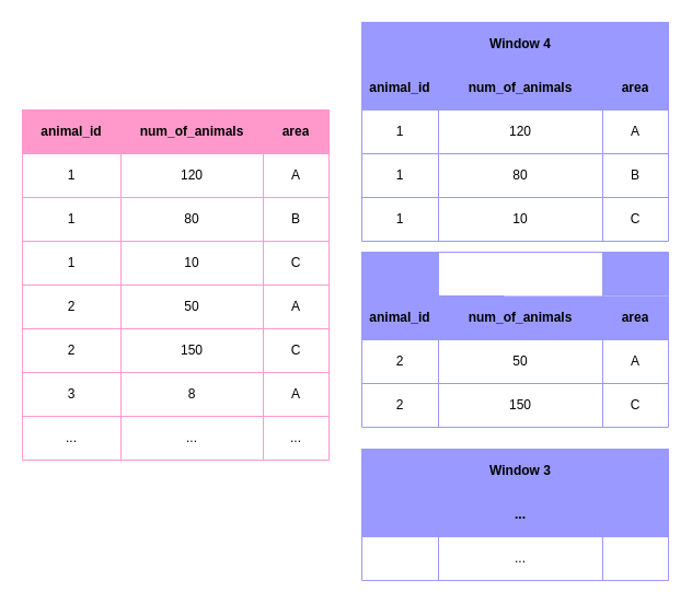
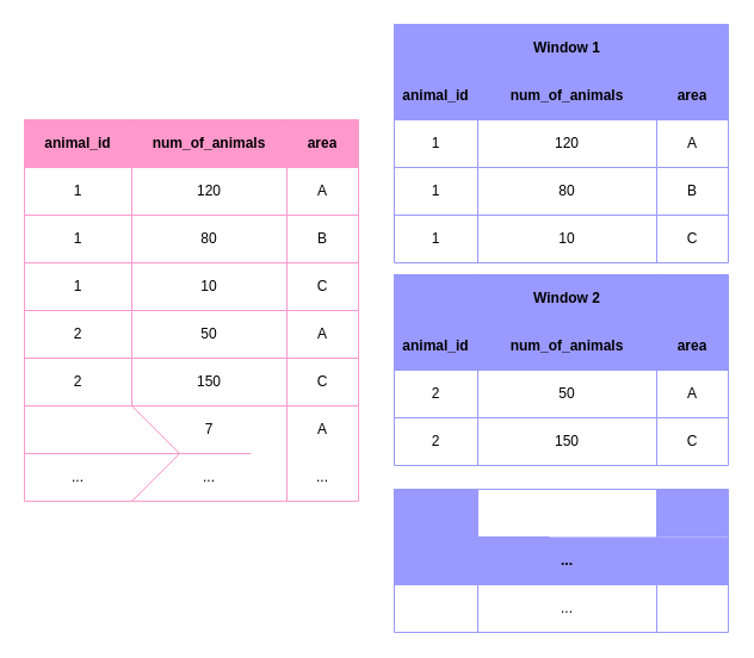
  <mxCell id="0" />
  <mxCell id="1" parent="0" />
  <mxCell id="2" value="" style="shape=table;html=1;whiteSpace=wrap;startSize=0;container=1;collapsible=0;childLayout=tableLayout;fontStyle=0;strokeColor=#FF99CC;" vertex="1" parent="1"><mxGeometry x="20" y="100" width="280" height="320" as="geometry" /></mxCell>
  <mxCell id="3" value="" style="shape=partialRectangle;html=1;whiteSpace=wrap;collapsible=0;dropTarget=0;pointerEvents=0;fillColor=none;top=0;left=0;bottom=0;right=0;points=[[0,0.5],[1,0.5]];portConstraint=eastwest;fontStyle=0;" vertex="1" parent="2"><mxGeometry width="280" height="40" as="geometry" /></mxCell>
  <mxCell id="4" value="&lt;b&gt;animal_id&lt;/b&gt;" style="shape=partialRectangle;html=1;whiteSpace=wrap;connectable=0;top=0;left=0;bottom=0;right=0;overflow=hidden;fontStyle=0;fillColor=#FF99CC;" vertex="1" parent="3"><mxGeometry width="90" height="40" as="geometry" /></mxCell>
  <mxCell id="5" value="&lt;b&gt;num_of_animals&lt;/b&gt;" style="shape=partialRectangle;html=1;whiteSpace=wrap;connectable=0;top=0;left=0;bottom=0;right=0;overflow=hidden;fontStyle=0;fillColor=#FF99CC;" vertex="1" parent="3"><mxGeometry x="90" width="130" height="40" as="geometry" /></mxCell>
  <mxCell id="6" value="&lt;b&gt;area&lt;/b&gt;" style="shape=partialRectangle;html=1;whiteSpace=wrap;connectable=0;top=0;left=0;bottom=0;right=0;overflow=hidden;fontStyle=0;fillColor=#FF99CC;" vertex="1" parent="3"><mxGeometry x="220" width="60" height="40" as="geometry" /></mxCell>
  <mxCell id="7" value="" style="shape=partialRectangle;html=1;whiteSpace=wrap;collapsible=0;dropTarget=0;pointerEvents=0;fillColor=none;top=0;left=0;bottom=0;right=0;points=[[0,0.5],[1,0.5]];portConstraint=eastwest;fontStyle=0;" vertex="1" parent="2"><mxGeometry y="40" width="280" height="40" as="geometry" /></mxCell>
  <mxCell id="8" value="1" style="shape=partialRectangle;html=1;whiteSpace=wrap;connectable=0;fillColor=none;top=0;left=0;bottom=0;right=0;overflow=hidden;fontStyle=0;" vertex="1" parent="7"><mxGeometry width="90" height="40" as="geometry" /></mxCell>
  <mxCell id="9" value="120" style="shape=partialRectangle;html=1;whiteSpace=wrap;connectable=0;fillColor=none;top=0;left=0;bottom=0;right=0;overflow=hidden;fontStyle=0;" vertex="1" parent="7"><mxGeometry x="90" width="130" height="40" as="geometry" /></mxCell>
  <mxCell id="10" value="A" style="shape=partialRectangle;html=1;whiteSpace=wrap;connectable=0;fillColor=none;top=0;left=0;bottom=0;right=0;overflow=hidden;fontStyle=0;" vertex="1" parent="7"><mxGeometry x="220" width="60" height="40" as="geometry" /></mxCell>
  <mxCell id="11" value="" style="shape=partialRectangle;html=1;whiteSpace=wrap;collapsible=0;dropTarget=0;pointerEvents=0;fillColor=none;top=0;left=0;bottom=0;right=0;points=[[0,0.5],[1,0.5]];portConstraint=eastwest;fontStyle=0;" vertex="1" parent="2"><mxGeometry y="80" width="280" height="40" as="geometry" /></mxCell>
  <mxCell id="12" value="1" style="shape=partialRectangle;html=1;whiteSpace=wrap;connectable=0;fillColor=none;top=0;left=0;bottom=0;right=0;overflow=hidden;fontStyle=0;" vertex="1" parent="11"><mxGeometry width="90" height="40" as="geometry" /></mxCell>
  <mxCell id="13" value="80" style="shape=partialRectangle;html=1;whiteSpace=wrap;connectable=0;fillColor=none;top=0;left=0;bottom=0;right=0;overflow=hidden;fontStyle=0;" vertex="1" parent="11"><mxGeometry x="90" width="130" height="40" as="geometry" /></mxCell>
  <mxCell id="14" value="B" style="shape=partialRectangle;html=1;whiteSpace=wrap;connectable=0;fillColor=none;top=0;left=0;bottom=0;right=0;overflow=hidden;fontStyle=0;" vertex="1" parent="11"><mxGeometry x="220" width="60" height="40" as="geometry" /></mxCell>
  <mxCell id="15" style="shape=partialRectangle;html=1;whiteSpace=wrap;collapsible=0;dropTarget=0;pointerEvents=0;fillColor=none;top=0;left=0;bottom=0;right=0;points=[[0,0.5],[1,0.5]];portConstraint=eastwest;fontStyle=0;" vertex="1" parent="2"><mxGeometry y="120" width="280" height="40" as="geometry" /></mxCell>
  <mxCell id="16" value="1" style="shape=partialRectangle;html=1;whiteSpace=wrap;connectable=0;fillColor=none;top=0;left=0;bottom=0;right=0;overflow=hidden;fontStyle=0;" vertex="1" parent="15"><mxGeometry width="90" height="40" as="geometry" /></mxCell>
  <mxCell id="17" value="10" style="shape=partialRectangle;html=1;whiteSpace=wrap;connectable=0;fillColor=none;top=0;left=0;bottom=0;right=0;overflow=hidden;fontStyle=0;" vertex="1" parent="15"><mxGeometry x="90" width="130" height="40" as="geometry" /></mxCell>
  <mxCell id="18" value="C" style="shape=partialRectangle;html=1;whiteSpace=wrap;connectable=0;fillColor=none;top=0;left=0;bottom=0;right=0;overflow=hidden;fontStyle=0;" vertex="1" parent="15"><mxGeometry x="220" width="60" height="40" as="geometry" /></mxCell>
  <mxCell id="19" style="shape=partialRectangle;html=1;whiteSpace=wrap;collapsible=0;dropTarget=0;pointerEvents=0;fillColor=none;top=0;left=0;bottom=0;right=0;points=[[0,0.5],[1,0.5]];portConstraint=eastwest;fontStyle=0;" vertex="1" parent="2"><mxGeometry y="160" width="280" height="40" as="geometry" /></mxCell>
  <mxCell id="20" value="2" style="shape=partialRectangle;html=1;whiteSpace=wrap;connectable=0;fillColor=none;top=0;left=0;bottom=0;right=0;overflow=hidden;fontStyle=0;" vertex="1" parent="19"><mxGeometry width="90" height="40" as="geometry" /></mxCell>
  <mxCell id="21" value="50" style="shape=partialRectangle;html=1;whiteSpace=wrap;connectable=0;fillColor=none;top=0;left=0;bottom=0;right=0;overflow=hidden;fontStyle=0;" vertex="1" parent="19"><mxGeometry x="90" width="130" height="40" as="geometry" /></mxCell>
  <mxCell id="22" value="A" style="shape=partialRectangle;html=1;whiteSpace=wrap;connectable=0;fillColor=none;top=0;left=0;bottom=0;right=0;overflow=hidden;fontStyle=0;" vertex="1" parent="19"><mxGeometry x="220" width="60" height="40" as="geometry" /></mxCell>
  <mxCell id="23" style="shape=partialRectangle;html=1;whiteSpace=wrap;collapsible=0;dropTarget=0;pointerEvents=0;fillColor=none;top=0;left=0;bottom=0;right=0;points=[[0,0.5],[1,0.5]];portConstraint=eastwest;fontStyle=0;" vertex="1" parent="2"><mxGeometry y="200" width="280" height="40" as="geometry" /></mxCell>
  <mxCell id="24" value="2" style="shape=partialRectangle;html=1;whiteSpace=wrap;connectable=0;fillColor=none;top=0;left=0;bottom=0;right=0;overflow=hidden;fontStyle=0;" vertex="1" parent="23"><mxGeometry width="90" height="40" as="geometry" /></mxCell>
  <mxCell id="25" value="150" style="shape=partialRectangle;html=1;whiteSpace=wrap;connectable=0;fillColor=none;top=0;left=0;bottom=0;right=0;overflow=hidden;fontStyle=0;" vertex="1" parent="23"><mxGeometry x="90" width="130" height="40" as="geometry" /></mxCell>
  <mxCell id="26" value="C" style="shape=partialRectangle;html=1;whiteSpace=wrap;connectable=0;fillColor=none;top=0;left=0;bottom=0;right=0;overflow=hidden;fontStyle=0;" vertex="1" parent="23"><mxGeometry x="220" width="60" height="40" as="geometry" /></mxCell>
  <mxCell id="27" style="shape=partialRectangle;html=1;whiteSpace=wrap;collapsible=0;dropTarget=0;pointerEvents=0;fillColor=none;top=0;left=0;bottom=0;right=0;points=[[0,0.5],[1,0.5]];portConstraint=eastwest;fontStyle=0;" vertex="1" parent="2"><mxGeometry y="240" width="280" height="40" as="geometry" /></mxCell>
- <mxCell id="28" value="3" style="shape=partialRectangle;html=1;whiteSpace=wrap;connectable=0;fillColor=none;top=0;left=0;bottom=0;right=0;overflow=hidden;fontStyle=0;" vertex="1" parent="27"><mxGeometry width="90" height="40" as="geometry" /></mxCell>
- <mxCell id="29" value="8" style="shape=partialRectangle;html=1;whiteSpace=wrap;connectable=0;fillColor=none;top=0;left=0;bottom=0;right=0;overflow=hidden;fontStyle=0;" vertex="1" parent="27"><mxGeometry x="90" width="130" height="40" as="geometry" /></mxCell>
+ <mxCell id="29" value="7" style="shape=partialRectangle;html=1;whiteSpace=wrap;connectable=0;fillColor=none;top=0;left=0;bottom=0;right=0;overflow=hidden;fontStyle=0;" vertex="1" parent="27"><mxGeometry x="90" width="130" height="40" as="geometry" /></mxCell>
  <mxCell id="30" value="A" style="shape=partialRectangle;html=1;whiteSpace=wrap;connectable=0;fillColor=none;top=0;left=0;bottom=0;right=0;overflow=hidden;fontStyle=0;" vertex="1" parent="27"><mxGeometry x="220" width="60" height="40" as="geometry" /></mxCell>
  <mxCell id="31" style="shape=partialRectangle;html=1;whiteSpace=wrap;collapsible=0;dropTarget=0;pointerEvents=0;fillColor=none;top=0;left=0;bottom=0;right=0;points=[[0,0.5],[1,0.5]];portConstraint=eastwest;fontStyle=0;" vertex="1" parent="2"><mxGeometry y="280" width="280" height="40" as="geometry" /></mxCell>
  <mxCell id="32" value="..." style="shape=partialRectangle;html=1;whiteSpace=wrap;connectable=0;fillColor=none;top=0;left=0;bottom=0;right=0;overflow=hidden;fontStyle=0;" vertex="1" parent="31"><mxGeometry width="90" height="40" as="geometry" /></mxCell>
  <mxCell id="33" value="..." style="shape=partialRectangle;html=1;whiteSpace=wrap;connectable=0;fillColor=none;top=0;left=0;bottom=0;right=0;overflow=hidden;fontStyle=0;" vertex="1" parent="31"><mxGeometry x="90" width="130" height="40" as="geometry" /></mxCell>
  <mxCell id="34" value="..." style="shape=partialRectangle;html=1;whiteSpace=wrap;connectable=0;fillColor=none;top=0;left=0;bottom=0;right=0;overflow=hidden;fontStyle=0;" vertex="1" parent="31"><mxGeometry x="220" width="60" height="40" as="geometry" /></mxCell>
  <mxCell id="35" value="" style="shape=table;html=1;whiteSpace=wrap;startSize=0;container=1;collapsible=0;childLayout=tableLayout;fontStyle=0;strokeColor=#9999FF;" vertex="1" parent="1"><mxGeometry x="330" y="20" width="280" height="200" as="geometry" /></mxCell>
  <mxCell id="36" style="shape=partialRectangle;html=1;whiteSpace=wrap;collapsible=0;dropTarget=0;pointerEvents=0;fillColor=none;top=0;left=0;bottom=0;right=0;points=[[0,0.5],[1,0.5]];portConstraint=eastwest;fontStyle=0;" vertex="1" parent="35"><mxGeometry width="280" height="40" as="geometry" /></mxCell>
  <mxCell id="37" style="shape=partialRectangle;html=1;whiteSpace=wrap;connectable=0;top=0;left=0;bottom=0;right=0;overflow=hidden;fontStyle=1;fillColor=#9999FF;" vertex="1" parent="36"><mxGeometry width="70" height="40" as="geometry" /></mxCell>
- <mxCell id="38" value="&lt;b&gt;Window 4&lt;/b&gt;" style="shape=partialRectangle;html=1;whiteSpace=wrap;connectable=0;top=0;left=0;bottom=0;right=0;overflow=hidden;fontStyle=0;fillColor=#9999FF;" vertex="1" parent="36"><mxGeometry x="70" width="150" height="40" as="geometry" /></mxCell>
+ <mxCell id="38" value="&lt;b&gt;Window 1&lt;/b&gt;" style="shape=partialRectangle;html=1;whiteSpace=wrap;connectable=0;top=0;left=0;bottom=0;right=0;overflow=hidden;fontStyle=0;fillColor=#9999FF;" vertex="1" parent="36"><mxGeometry x="70" width="150" height="40" as="geometry" /></mxCell>
  <mxCell id="39" style="shape=partialRectangle;html=1;whiteSpace=wrap;connectable=0;top=0;left=0;bottom=0;right=0;overflow=hidden;fontStyle=0;fillColor=#9999FF;" vertex="1" parent="36"><mxGeometry x="220" width="60" height="40" as="geometry" /></mxCell>
  <mxCell id="40" value="" style="shape=partialRectangle;html=1;whiteSpace=wrap;collapsible=0;dropTarget=0;pointerEvents=0;fillColor=none;top=0;left=0;bottom=0;right=0;points=[[0,0.5],[1,0.5]];portConstraint=eastwest;fontStyle=0;" vertex="1" parent="35"><mxGeometry y="40" width="280" height="40" as="geometry" /></mxCell>
  <mxCell id="41" value="animal_id" style="shape=partialRectangle;html=1;whiteSpace=wrap;connectable=0;top=0;left=0;bottom=0;right=0;overflow=hidden;fontStyle=1;fillColor=#9999FF;" vertex="1" parent="40"><mxGeometry width="70" height="40" as="geometry" /></mxCell>
  <mxCell id="42" value="&lt;b&gt;num_of_animals&lt;/b&gt;" style="shape=partialRectangle;html=1;whiteSpace=wrap;connectable=0;top=0;left=0;bottom=0;right=0;overflow=hidden;fontStyle=0;fillColor=#9999FF;" vertex="1" parent="40"><mxGeometry x="70" width="150" height="40" as="geometry" /></mxCell>
  <mxCell id="43" value="&lt;b&gt;area&lt;/b&gt;" style="shape=partialRectangle;html=1;whiteSpace=wrap;connectable=0;top=0;left=0;bottom=0;right=0;overflow=hidden;fontStyle=0;fillColor=#9999FF;" vertex="1" parent="40"><mxGeometry x="220" width="60" height="40" as="geometry" /></mxCell>
  <mxCell id="44" value="" style="shape=partialRectangle;html=1;whiteSpace=wrap;collapsible=0;dropTarget=0;pointerEvents=0;fillColor=none;top=0;left=0;bottom=0;right=0;points=[[0,0.5],[1,0.5]];portConstraint=eastwest;fontStyle=0;" vertex="1" parent="35"><mxGeometry y="80" width="280" height="40" as="geometry" /></mxCell>
  <mxCell id="45" value="1" style="shape=partialRectangle;html=1;whiteSpace=wrap;connectable=0;fillColor=none;top=0;left=0;bottom=0;right=0;overflow=hidden;fontStyle=0;" vertex="1" parent="44"><mxGeometry width="70" height="40" as="geometry" /></mxCell>
  <mxCell id="46" value="120" style="shape=partialRectangle;html=1;whiteSpace=wrap;connectable=0;fillColor=none;top=0;left=0;bottom=0;right=0;overflow=hidden;fontStyle=0;" vertex="1" parent="44"><mxGeometry x="70" width="150" height="40" as="geometry" /></mxCell>
  <mxCell id="47" value="A" style="shape=partialRectangle;html=1;whiteSpace=wrap;connectable=0;fillColor=none;top=0;left=0;bottom=0;right=0;overflow=hidden;fontStyle=0;" vertex="1" parent="44"><mxGeometry x="220" width="60" height="40" as="geometry" /></mxCell>
  <mxCell id="48" value="" style="shape=partialRectangle;html=1;whiteSpace=wrap;collapsible=0;dropTarget=0;pointerEvents=0;fillColor=none;top=0;left=0;bottom=0;right=0;points=[[0,0.5],[1,0.5]];portConstraint=eastwest;fontStyle=0;" vertex="1" parent="35"><mxGeometry y="120" width="280" height="40" as="geometry" /></mxCell>
  <mxCell id="49" value="1" style="shape=partialRectangle;html=1;whiteSpace=wrap;connectable=0;fillColor=none;top=0;left=0;bottom=0;right=0;overflow=hidden;fontStyle=0;" vertex="1" parent="48"><mxGeometry width="70" height="40" as="geometry" /></mxCell>
  <mxCell id="50" value="80" style="shape=partialRectangle;html=1;whiteSpace=wrap;connectable=0;fillColor=none;top=0;left=0;bottom=0;right=0;overflow=hidden;fontStyle=0;" vertex="1" parent="48"><mxGeometry x="70" width="150" height="40" as="geometry" /></mxCell>
  <mxCell id="51" value="B" style="shape=partialRectangle;html=1;whiteSpace=wrap;connectable=0;fillColor=none;top=0;left=0;bottom=0;right=0;overflow=hidden;fontStyle=0;" vertex="1" parent="48"><mxGeometry x="220" width="60" height="40" as="geometry" /></mxCell>
  <mxCell id="52" style="shape=partialRectangle;html=1;whiteSpace=wrap;collapsible=0;dropTarget=0;pointerEvents=0;fillColor=none;top=0;left=0;bottom=0;right=0;points=[[0,0.5],[1,0.5]];portConstraint=eastwest;fontStyle=0;" vertex="1" parent="35"><mxGeometry y="160" width="280" height="40" as="geometry" /></mxCell>
  <mxCell id="53" value="1" style="shape=partialRectangle;html=1;whiteSpace=wrap;connectable=0;fillColor=none;top=0;left=0;bottom=0;right=0;overflow=hidden;fontStyle=0;" vertex="1" parent="52"><mxGeometry width="70" height="40" as="geometry" /></mxCell>
  <mxCell id="54" value="10" style="shape=partialRectangle;html=1;whiteSpace=wrap;connectable=0;fillColor=none;top=0;left=0;bottom=0;right=0;overflow=hidden;fontStyle=0;" vertex="1" parent="52"><mxGeometry x="70" width="150" height="40" as="geometry" /></mxCell>
  <mxCell id="55" value="C" style="shape=partialRectangle;html=1;whiteSpace=wrap;connectable=0;fillColor=none;top=0;left=0;bottom=0;right=0;overflow=hidden;fontStyle=0;" vertex="1" parent="52"><mxGeometry x="220" width="60" height="40" as="geometry" /></mxCell>
  <mxCell id="56" value="" style="shape=table;html=1;whiteSpace=wrap;startSize=0;container=1;collapsible=0;childLayout=tableLayout;fontStyle=0;strokeColor=#9999FF;" vertex="1" parent="1"><mxGeometry x="330" y="230" width="280" height="160" as="geometry" /></mxCell>
  <mxCell id="57" style="shape=partialRectangle;html=1;whiteSpace=wrap;collapsible=0;dropTarget=0;pointerEvents=0;fillColor=none;top=0;left=0;bottom=0;right=0;points=[[0,0.5],[1,0.5]];portConstraint=eastwest;fontStyle=0;" vertex="1" parent="56"><mxGeometry width="280" height="40" as="geometry" /></mxCell>
  <mxCell id="58" style="shape=partialRectangle;html=1;whiteSpace=wrap;connectable=0;top=0;left=0;bottom=0;right=0;overflow=hidden;fontStyle=1;fillColor=#9999FF;" vertex="1" parent="57"><mxGeometry width="70" height="40" as="geometry" /></mxCell>
+ <mxCell id="59" value="&lt;b&gt;Window 2&lt;/b&gt;" style="shape=partialRectangle;html=1;whiteSpace=wrap;connectable=0;top=0;left=0;bottom=0;right=0;overflow=hidden;fontStyle=0;fillColor=#9999FF;" vertex="1" parent="57"><mxGeometry x="70" width="150" height="40" as="geometry" /></mxCell>
  <mxCell id="60" style="shape=partialRectangle;html=1;whiteSpace=wrap;connectable=0;top=0;left=0;bottom=0;right=0;overflow=hidden;fontStyle=0;fillColor=#9999FF;" vertex="1" parent="57"><mxGeometry x="220" width="60" height="40" as="geometry" /></mxCell>
  <mxCell id="61" value="" style="shape=partialRectangle;html=1;whiteSpace=wrap;collapsible=0;dropTarget=0;pointerEvents=0;fillColor=none;top=0;left=0;bottom=0;right=0;points=[[0,0.5],[1,0.5]];portConstraint=eastwest;fontStyle=0;" vertex="1" parent="56"><mxGeometry y="40" width="280" height="40" as="geometry" /></mxCell>
  <mxCell id="62" value="animal_id" style="shape=partialRectangle;html=1;whiteSpace=wrap;connectable=0;top=0;left=0;bottom=0;right=0;overflow=hidden;fontStyle=1;fillColor=#9999FF;" vertex="1" parent="61"><mxGeometry width="70" height="40" as="geometry" /></mxCell>
  <mxCell id="63" value="&lt;b&gt;num_of_animals&lt;/b&gt;" style="shape=partialRectangle;html=1;whiteSpace=wrap;connectable=0;top=0;left=0;bottom=0;right=0;overflow=hidden;fontStyle=0;fillColor=#9999FF;" vertex="1" parent="61"><mxGeometry x="70" width="150" height="40" as="geometry" /></mxCell>
  <mxCell id="64" value="&lt;b&gt;area&lt;/b&gt;" style="shape=partialRectangle;html=1;whiteSpace=wrap;connectable=0;top=0;left=0;bottom=0;right=0;overflow=hidden;fontStyle=0;fillColor=#9999FF;" vertex="1" parent="61"><mxGeometry x="220" width="60" height="40" as="geometry" /></mxCell>
  <mxCell id="65" value="" style="shape=partialRectangle;html=1;whiteSpace=wrap;collapsible=0;dropTarget=0;pointerEvents=0;fillColor=none;top=0;left=0;bottom=0;right=0;points=[[0,0.5],[1,0.5]];portConstraint=eastwest;fontStyle=0;" vertex="1" parent="56"><mxGeometry y="80" width="280" height="40" as="geometry" /></mxCell>
  <mxCell id="66" value="2" style="shape=partialRectangle;html=1;whiteSpace=wrap;connectable=0;fillColor=none;top=0;left=0;bottom=0;right=0;overflow=hidden;fontStyle=0;" vertex="1" parent="65"><mxGeometry width="70" height="40" as="geometry" /></mxCell>
  <mxCell id="67" value="50" style="shape=partialRectangle;html=1;whiteSpace=wrap;connectable=0;fillColor=none;top=0;left=0;bottom=0;right=0;overflow=hidden;fontStyle=0;" vertex="1" parent="65"><mxGeometry x="70" width="150" height="40" as="geometry" /></mxCell>
  <mxCell id="68" value="A" style="shape=partialRectangle;html=1;whiteSpace=wrap;connectable=0;fillColor=none;top=0;left=0;bottom=0;right=0;overflow=hidden;fontStyle=0;" vertex="1" parent="65"><mxGeometry x="220" width="60" height="40" as="geometry" /></mxCell>
  <mxCell id="69" value="" style="shape=partialRectangle;html=1;whiteSpace=wrap;collapsible=0;dropTarget=0;pointerEvents=0;fillColor=none;top=0;left=0;bottom=0;right=0;points=[[0,0.5],[1,0.5]];portConstraint=eastwest;fontStyle=0;" vertex="1" parent="56"><mxGeometry y="120" width="280" height="40" as="geometry" /></mxCell>
  <mxCell id="70" value="2" style="shape=partialRectangle;html=1;whiteSpace=wrap;connectable=0;fillColor=none;top=0;left=0;bottom=0;right=0;overflow=hidden;fontStyle=0;" vertex="1" parent="69"><mxGeometry width="70" height="40" as="geometry" /></mxCell>
  <mxCell id="71" value="150" style="shape=partialRectangle;html=1;whiteSpace=wrap;connectable=0;fillColor=none;top=0;left=0;bottom=0;right=0;overflow=hidden;fontStyle=0;" vertex="1" parent="69"><mxGeometry x="70" width="150" height="40" as="geometry" /></mxCell>
  <mxCell id="72" value="C" style="shape=partialRectangle;html=1;whiteSpace=wrap;connectable=0;fillColor=none;top=0;left=0;bottom=0;right=0;overflow=hidden;fontStyle=0;" vertex="1" parent="69"><mxGeometry x="220" width="60" height="40" as="geometry" /></mxCell>
  <mxCell id="73" value="" style="shape=table;html=1;whiteSpace=wrap;startSize=0;container=1;collapsible=0;childLayout=tableLayout;fontStyle=0;strokeColor=#9999FF;" vertex="1" parent="1"><mxGeometry x="330" y="410" width="280" height="120" as="geometry" /></mxCell>
  <mxCell id="74" style="shape=partialRectangle;html=1;whiteSpace=wrap;collapsible=0;dropTarget=0;pointerEvents=0;fillColor=none;top=0;left=0;bottom=0;right=0;points=[[0,0.5],[1,0.5]];portConstraint=eastwest;fontStyle=0;" vertex="1" parent="73"><mxGeometry width="280" height="40" as="geometry" /></mxCell>
  <mxCell id="75" style="shape=partialRectangle;html=1;whiteSpace=wrap;connectable=0;top=0;left=0;bottom=0;right=0;overflow=hidden;fontStyle=1;fillColor=#9999FF;" vertex="1" parent="74"><mxGeometry width="70" height="40" as="geometry" /></mxCell>
- <mxCell id="76" value="&lt;b&gt;Window 3&lt;/b&gt;" style="shape=partialRectangle;html=1;whiteSpace=wrap;connectable=0;top=0;left=0;bottom=0;right=0;overflow=hidden;fontStyle=0;fillColor=#9999FF;" vertex="1" parent="74"><mxGeometry x="70" width="150" height="40" as="geometry" /></mxCell>
  <mxCell id="77" style="shape=partialRectangle;html=1;whiteSpace=wrap;connectable=0;top=0;left=0;bottom=0;right=0;overflow=hidden;fontStyle=0;fillColor=#9999FF;" vertex="1" parent="74"><mxGeometry x="220" width="60" height="40" as="geometry" /></mxCell>
  <mxCell id="78" value="" style="shape=partialRectangle;html=1;whiteSpace=wrap;collapsible=0;dropTarget=0;pointerEvents=0;fillColor=none;top=0;left=0;bottom=0;right=0;points=[[0,0.5],[1,0.5]];portConstraint=eastwest;fontStyle=0;" vertex="1" parent="73"><mxGeometry y="40" width="280" height="40" as="geometry" /></mxCell>
  <mxCell id="79" value="" style="shape=partialRectangle;html=1;whiteSpace=wrap;connectable=0;top=0;left=0;bottom=0;right=0;overflow=hidden;fontStyle=1;fillColor=#9999FF;" vertex="1" parent="78"><mxGeometry width="70" height="40" as="geometry" /></mxCell>
  <mxCell id="80" value="&lt;b&gt;...&lt;/b&gt;" style="shape=partialRectangle;html=1;whiteSpace=wrap;connectable=0;top=0;left=0;bottom=0;right=0;overflow=hidden;fontStyle=0;fillColor=#9999FF;" vertex="1" parent="78"><mxGeometry x="70" width="150" height="40" as="geometry" /></mxCell>
  <mxCell id="81" value="" style="shape=partialRectangle;html=1;whiteSpace=wrap;connectable=0;top=0;left=0;bottom=0;right=0;overflow=hidden;fontStyle=0;fillColor=#9999FF;" vertex="1" parent="78"><mxGeometry x="220" width="60" height="40" as="geometry" /></mxCell>
  <mxCell id="82" value="" style="shape=partialRectangle;html=1;whiteSpace=wrap;collapsible=0;dropTarget=0;pointerEvents=0;fillColor=none;top=0;left=0;bottom=0;right=0;points=[[0,0.5],[1,0.5]];portConstraint=eastwest;fontStyle=0;" vertex="1" parent="73"><mxGeometry y="80" width="280" height="40" as="geometry" /></mxCell>
  <mxCell id="83" value="" style="shape=partialRectangle;html=1;whiteSpace=wrap;connectable=0;fillColor=none;top=0;left=0;bottom=0;right=0;overflow=hidden;fontStyle=0;" vertex="1" parent="82"><mxGeometry width="70" height="40" as="geometry" /></mxCell>
  <mxCell id="84" value="..." style="shape=partialRectangle;html=1;whiteSpace=wrap;connectable=0;fillColor=none;top=0;left=0;bottom=0;right=0;overflow=hidden;fontStyle=0;" vertex="1" parent="82"><mxGeometry x="70" width="150" height="40" as="geometry" /></mxCell>
  <mxCell id="85" value="" style="shape=partialRectangle;html=1;whiteSpace=wrap;connectable=0;fillColor=none;top=0;left=0;bottom=0;right=0;overflow=hidden;fontStyle=0;" vertex="1" parent="82"><mxGeometry x="220" width="60" height="40" as="geometry" /></mxCell>
